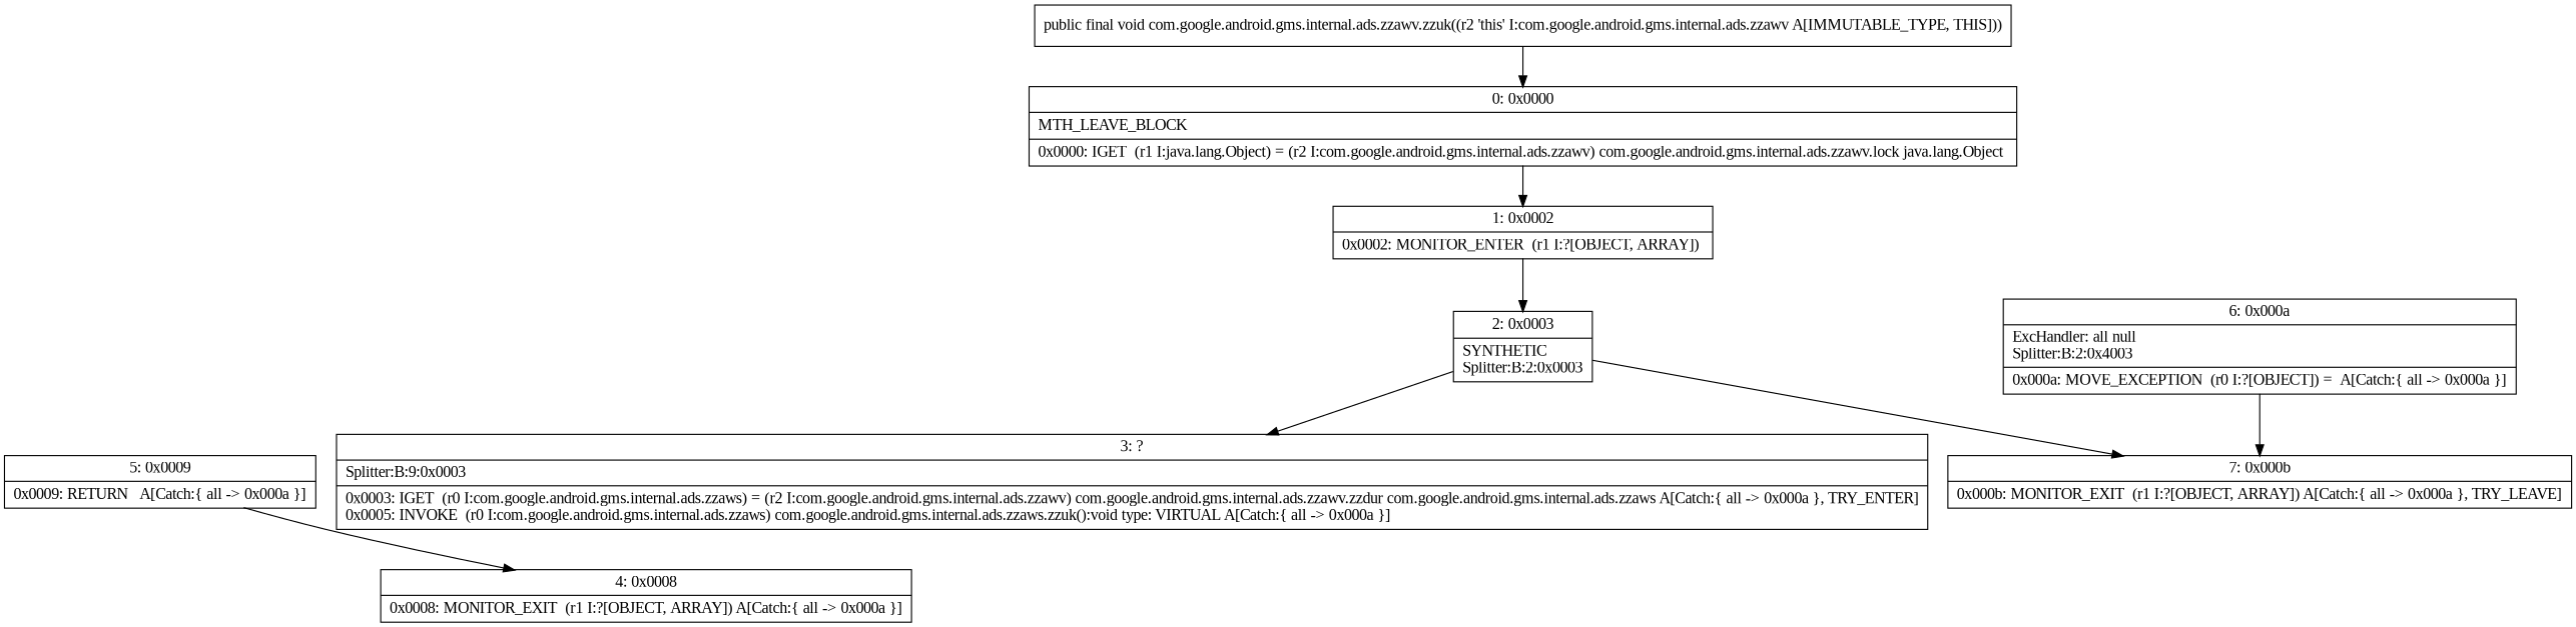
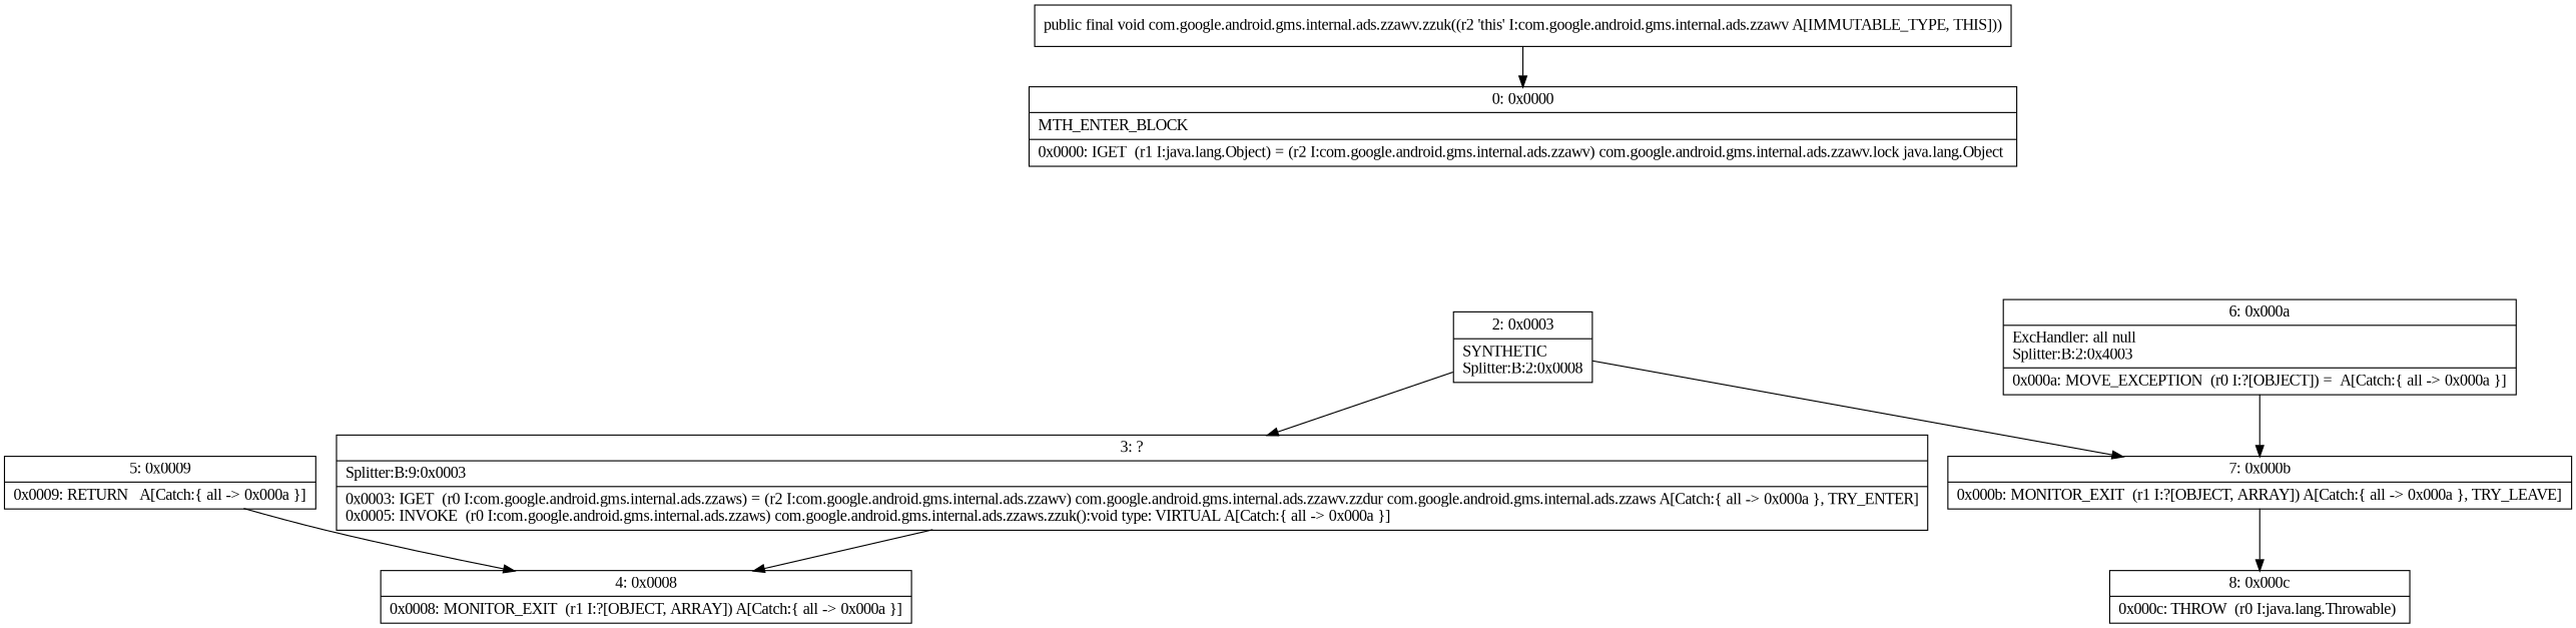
  digraph {
    fontname="Liberation Serif"
    node [fontname="Liberation Serif" shape=record]
    edge [fontname="Liberation Serif"]
-   n1 [label="{0\:\ 0x0000|MTH_LEAVE_BLOCK\l|0x0000: IGET  (r1 I:java.lang.Object) = (r2 I:com.google.android.gms.internal.ads.zzawv) com.google.android.gms.internal.ads.zzawv.lock java.lang.Object \l}"]
-   n2 [label="{1\:\ 0x0002|0x0002: MONITOR_ENTER  (r1 I:?[OBJECT, ARRAY]) \l}"]
-   n3 [label="{2\:\ 0x0003|SYNTHETIC\lSplitter:B:2:0x0003\l}"]
+   n1 [label="{0\:\ 0x0000|MTH_ENTER_BLOCK\l|0x0000: IGET  (r1 I:java.lang.Object) = (r2 I:com.google.android.gms.internal.ads.zzawv) com.google.android.gms.internal.ads.zzawv.lock java.lang.Object \l}"]
+   n3 [label="{2\:\ 0x0003|SYNTHETIC\lSplitter:B:2:0x0008\l}"]
    n4 [label="{3\:\ ?|Splitter:B:9:0x0003\l|0x0003: IGET  (r0 I:com.google.android.gms.internal.ads.zzaws) = (r2 I:com.google.android.gms.internal.ads.zzawv) com.google.android.gms.internal.ads.zzawv.zzdur com.google.android.gms.internal.ads.zzaws A[Catch:\{ all \-\> 0x000a \}, TRY_ENTER]\l0x0005: INVOKE  (r0 I:com.google.android.gms.internal.ads.zzaws) com.google.android.gms.internal.ads.zzaws.zzuk():void type: VIRTUAL A[Catch:\{ all \-\> 0x000a \}]\l}"]
    n5 [label="{7\:\ 0x000b|0x000b: MONITOR_EXIT  (r1 I:?[OBJECT, ARRAY]) A[Catch:\{ all \-\> 0x000a \}, TRY_LEAVE]\l}"]
    n6 [label="{4\:\ 0x0008|0x0008: MONITOR_EXIT  (r1 I:?[OBJECT, ARRAY]) A[Catch:\{ all \-\> 0x000a \}]\l}"]
    n7 [label="{6\:\ 0x000a|ExcHandler: all null\lSplitter:B:2:0x4003\l|0x000a: MOVE_EXCEPTION  (r0 I:?[OBJECT]) =  A[Catch:\{ all \-\> 0x000a \}]\l}"]
    n8 [label="{5\:\ 0x0009|0x0009: RETURN   A[Catch:\{ all \-\> 0x000a \}]\l}"]
+   n9 [label="{8\:\ 0x000c|0x000c: THROW  (r0 I:java.lang.Throwable) \l}"]
    n10 [label="{public final void com.google.android.gms.internal.ads.zzawv.zzuk((r2 'this' I:com.google.android.gms.internal.ads.zzawv A[IMMUTABLE_TYPE, THIS])) }"]
-   n1 -> n2
-   n2 -> n3
    n3 -> n4
    n3 -> n5
+   n4 -> n6
+   n5 -> n9
    n7 -> n5
    n8 -> n6
    n10 -> n1
  }
